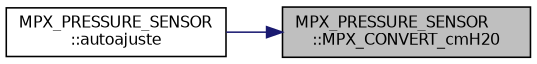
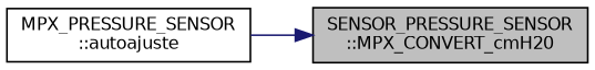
  digraph {
    rankdir=RL
    node [color=black fontname=Helvetica fontsize=10 shape=record style=filled]
-   n1 [fillcolor=grey75 fontcolor=black height=0.2 label="MPX_PRESSURE_SENSOR\l::MPX_CONVERT_cmH20" width=0.4]
+   n1 [fillcolor=grey75 fontcolor=black height=0.2 label="SENSOR_PRESSURE_SENSOR\l::MPX_CONVERT_cmH20" width=0.4]
    n2 [fillcolor=white height=0.2 label="MPX_PRESSURE_SENSOR\l::autoajuste" width=0.4]
    n1 -> n2 [color=midnightblue dir=back fontname=Helvetica fontsize=10 labelfontname=Helvetica labelfontsize=10 style=solid]
  }
